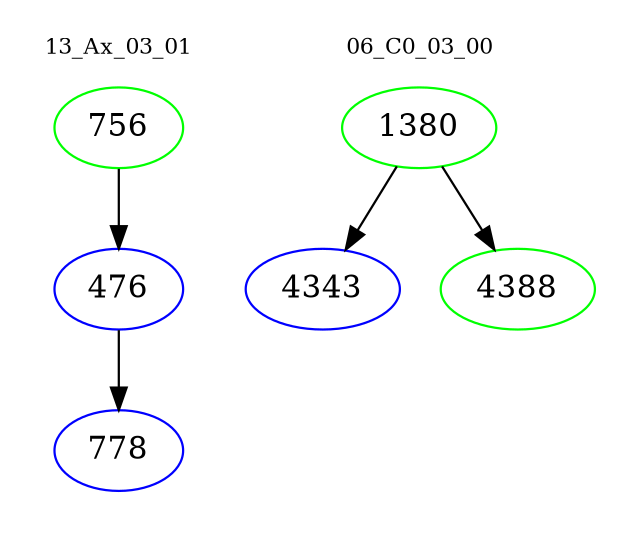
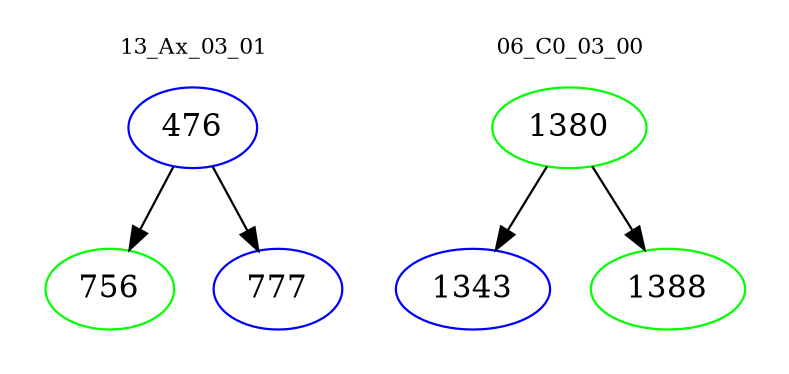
  digraph {
    node [color=blue]
    edge [color=black]
    n1 [label=476]
    n2 [color=green label=756]
-   n3 [label=778]
+   n3 [label=777]
    n4 [color=green label=1380]
-   n5 [label=4343]
-   n6 [color=green label=4388]
+   n5 [label=1343]
+   n6 [color=green label=1388]
    subgraph cluster_1 {
      color=white
      fontsize=10
      label="13_Ax_03_01"
      n1
      n2
      n3
    }
    subgraph cluster_2 {
      color=white
      fontsize=10
      label="06_C0_03_00"
      n4
      n5
      n6
    }
-   n2 -> n1
+   n1 -> n2
    n1 -> n3
    n4 -> n5
    n4 -> n6
  }
